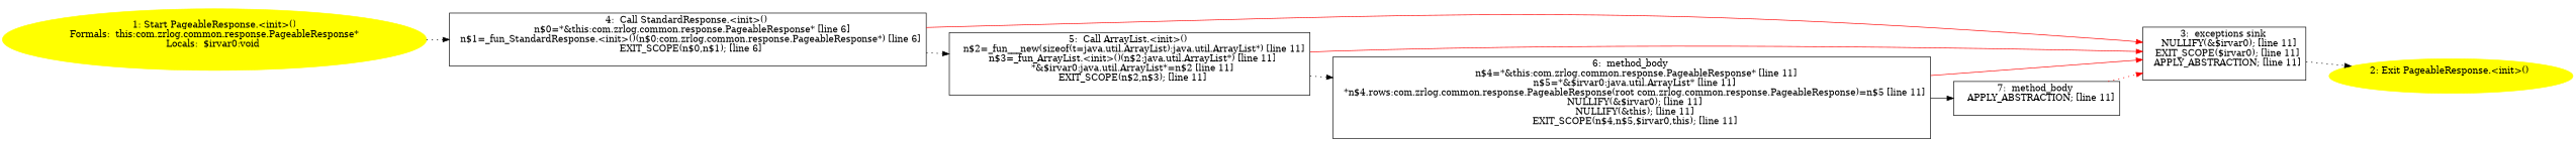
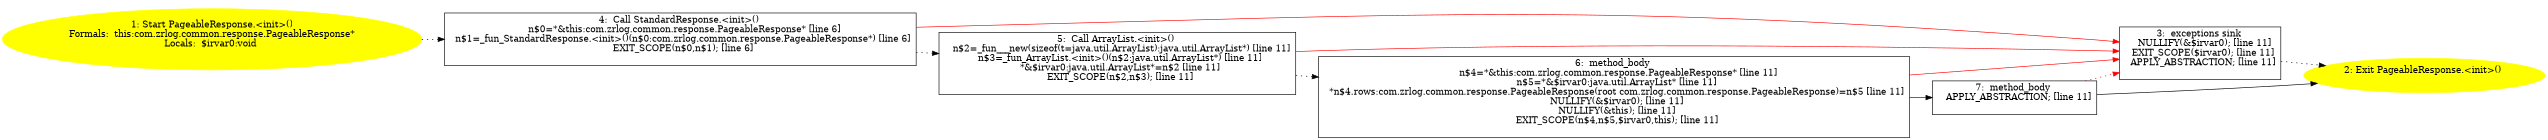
  digraph {
    rankdir=LR
    node [shape=box]
    edge [style=dotted]
    n1 [color=yellow label="1: Start PageableResponse.<init>()\nFormals:  this:com.zrlog.common.response.PageableResponse*\nLocals:  $irvar0:void \n  " style=filled shape=""]
    n2 [label="4:  Call StandardResponse.<init>() \n   n$0=*&this:com.zrlog.common.response.PageableResponse* [line 6]\n  n$1=_fun_StandardResponse.<init>()(n$0:com.zrlog.common.response.PageableResponse*) [line 6]\n  EXIT_SCOPE(n$0,n$1); [line 6]\n "]
    n3 [label="3:  exceptions sink \n   NULLIFY(&$irvar0); [line 11]\n  EXIT_SCOPE($irvar0); [line 11]\n  APPLY_ABSTRACTION; [line 11]\n "]
    n4 [label="5:  Call ArrayList.<init>() \n   n$2=_fun___new(sizeof(t=java.util.ArrayList):java.util.ArrayList*) [line 11]\n  n$3=_fun_ArrayList.<init>()(n$2:java.util.ArrayList*) [line 11]\n  *&$irvar0:java.util.ArrayList*=n$2 [line 11]\n  EXIT_SCOPE(n$2,n$3); [line 11]\n "]
    n5 [color=yellow label="2: Exit PageableResponse.<init>() \n  " style=filled shape=""]
    n6 [label="6:  method_body \n   n$4=*&this:com.zrlog.common.response.PageableResponse* [line 11]\n  n$5=*&$irvar0:java.util.ArrayList* [line 11]\n  *n$4.rows:com.zrlog.common.response.PageableResponse(root com.zrlog.common.response.PageableResponse)=n$5 [line 11]\n  NULLIFY(&$irvar0); [line 11]\n  NULLIFY(&this); [line 11]\n  EXIT_SCOPE(n$4,n$5,$irvar0,this); [line 11]\n "]
    n7 [label="7:  method_body \n   APPLY_ABSTRACTION; [line 11]\n "]
    n1 -> n2
    n2 -> n3 [color=red style=solid]
    n2 -> n4
    n3 -> n5
    n4 -> n3 [color=red style=solid]
    n4 -> n6
    n6 -> n3 [color=red style=solid]
    n6 -> n7 [style=solid]
    n7 -> n3 [color=red]
+   n7 -> n5 [style=solid]
  }
